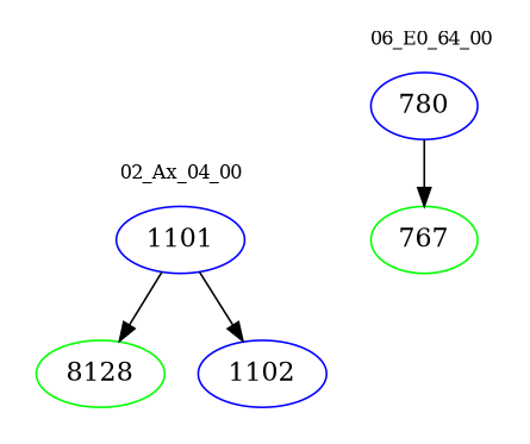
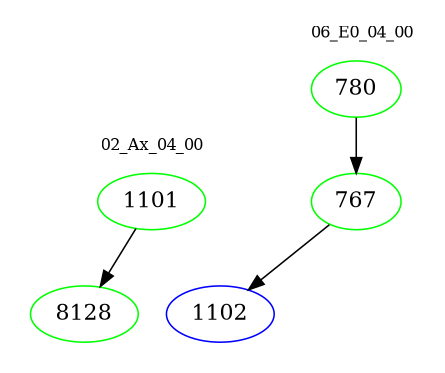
  digraph {
    node [color=blue]
    edge [color=black]
-   n1 [label=1101]
+   n1 [color=green label=1101]
    n2 [label=1102]
    n3 [color=green label=8128]
-   n4 [label=780]
+   n4 [color=green label=780]
    n5 [color=green label=767]
    subgraph cluster_1 {
      color=white
      fontsize=10
      label="02_Ax_04_00"
      n1
      n2
      n3
    }
    subgraph cluster_2 {
      color=white
      fontsize=10
-     label="06_E0_64_00"
+     label="06_E0_04_00"
      n4
      n5
    }
-   n1 -> n2
+   n5 -> n2
    n1 -> n3
    n4 -> n5
  }
